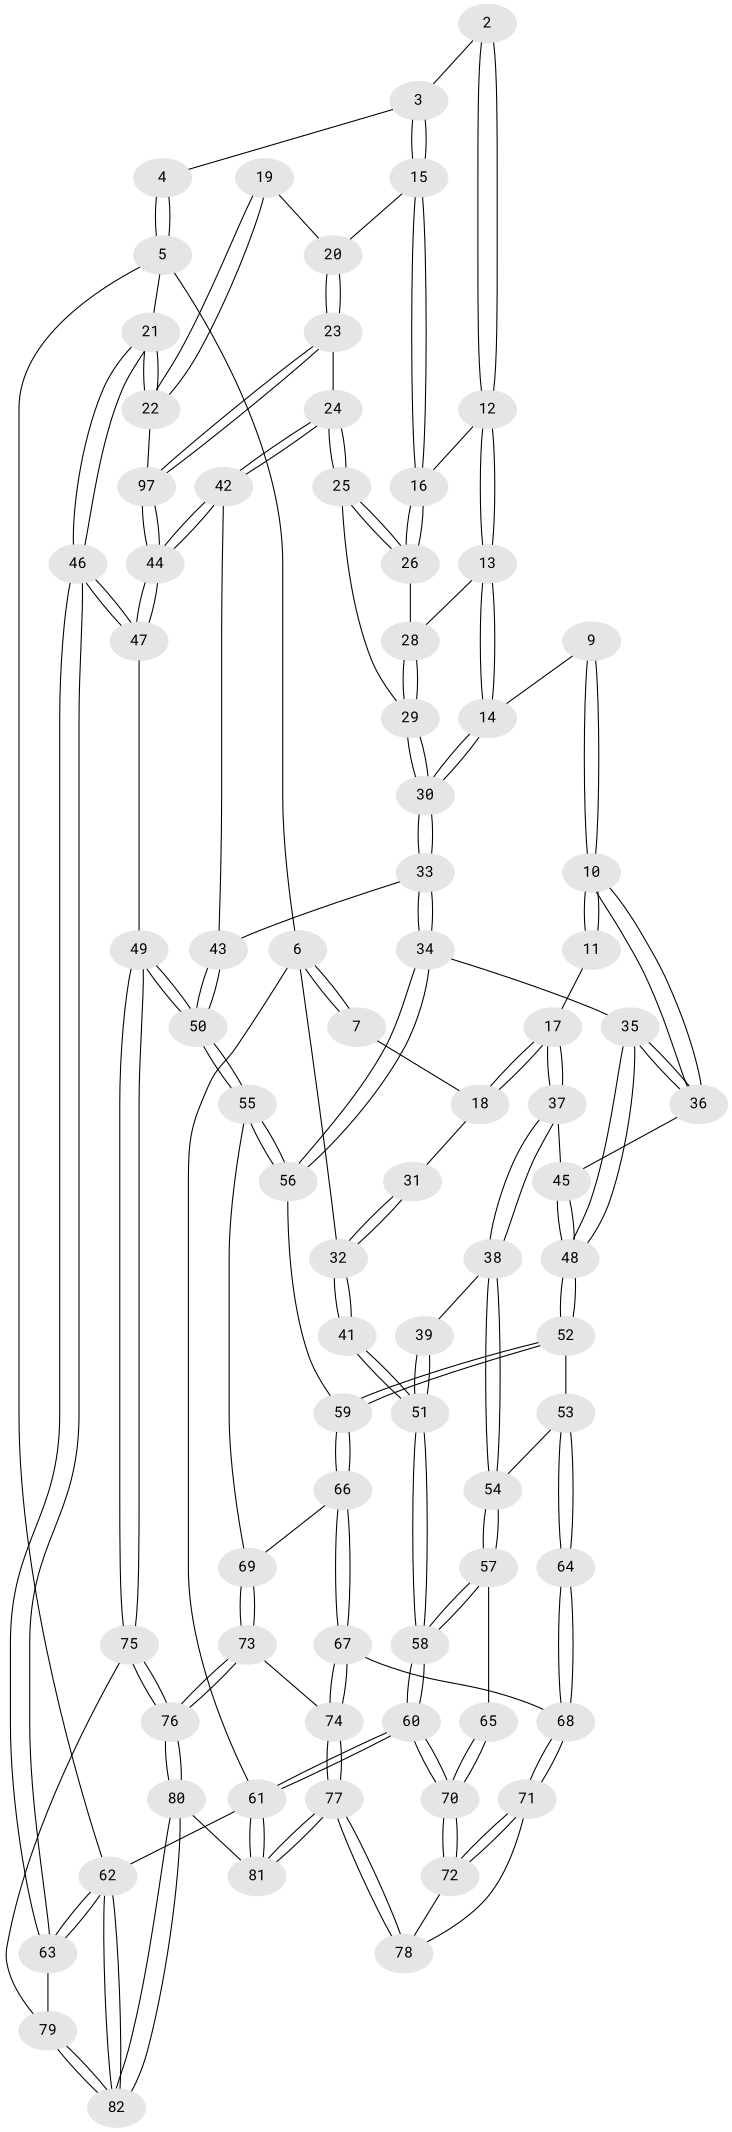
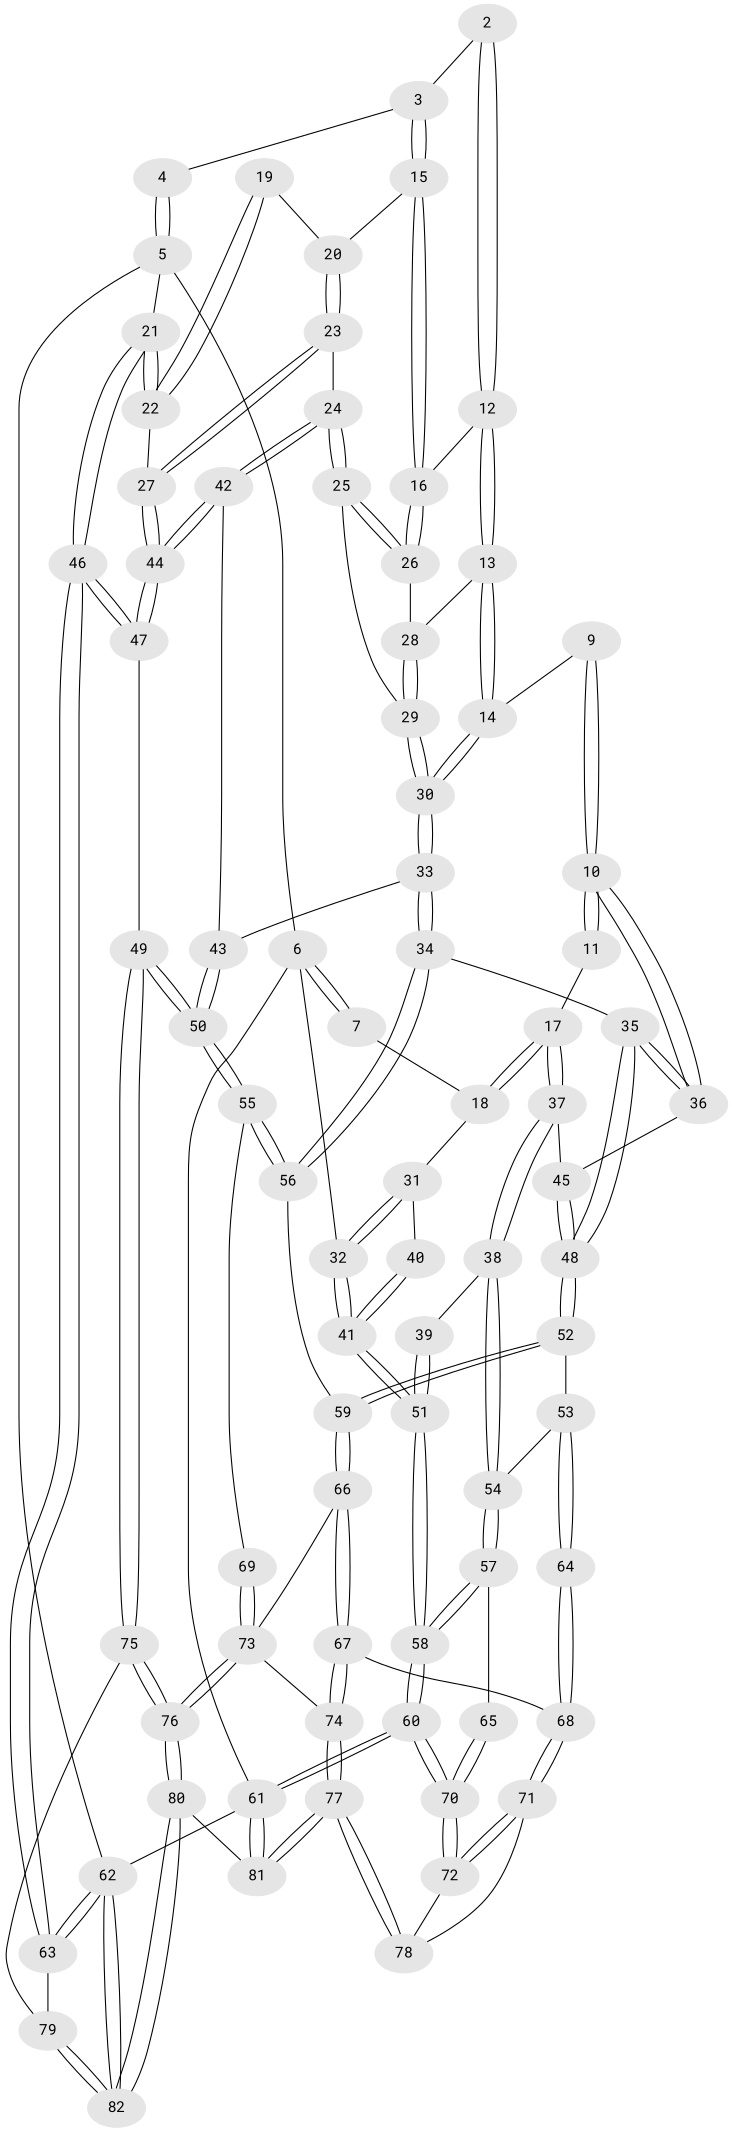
  graph {
    fontname="Roboto Mono"
    node [color=gray90 fontname="Roboto Mono" style=filled]
    edge [fontname="Roboto Mono"]
    2
    3
    12
    9
    10
    14
    4
    15
    13
    16
    5
    20
    6
    21
    62
    19
    22
    7
    32
    61
    46
    63
    82
    18
    41
    81
    31
    11
    17
    36
    30
    45
    37
    28
    26
    29
    33
    23
    38
-   27 [label=97]
+   40
+   27
    24
    47
    44
    25
    42
    43
    34
    51
    35
    56
    50
    48
    59
    52
    39
    54
    57
    58
    55
    49
    79
    75
    53
    76
    69
    60
    64
    66
    68
    65
    73
    70
    67
    72
    71
    74
    77
    78
    80
    2 -- 3
    2 -- 12
    2 -- 12
    3 -- 4
    3 -- 15
    3 -- 15
    12 -- 13
    12 -- 13
    12 -- 16
    9 -- 10
    9 -- 10
    9 -- 14
    10 -- 11
    10 -- 11
    10 -- 36
    10 -- 36
    14 -- 30
    14 -- 30
    4 -- 5
    4 -- 5
    15 -- 16
    15 -- 16
    15 -- 20
    13 -- 14
    13 -- 14
    13 -- 28
    16 -- 26
    16 -- 26
    5 -- 6
    5 -- 21
    5 -- 62
    20 -- 23
    20 -- 23
    6 -- 7
    6 -- 7
    6 -- 32
    6 -- 61
    21 -- 22
    21 -- 22
    21 -- 46
    21 -- 46
    62 -- 63
    62 -- 63
    62 -- 82
    62 -- 82
    19 -- 20
    19 -- 22
    19 -- 22
    22 -- 27
    7 -- 18
    32 -- 41
    32 -- 41
    61 -- 62
    61 -- 81
    61 -- 81
    46 -- 63
    46 -- 63
    46 -- 47
    46 -- 47
    63 -- 79
    18 -- 31
    41 -- 51
    41 -- 51
    31 -- 32
    31 -- 32
+   31 -- 40
    11 -- 17
    17 -- 18
    17 -- 18
    17 -- 37
    17 -- 37
    36 -- 45
    30 -- 33
    30 -- 33
    45 -- 48
    45 -- 48
    37 -- 45
    37 -- 38
    37 -- 38
    28 -- 29
    28 -- 29
    26 -- 28
    29 -- 30
    29 -- 30
    33 -- 43
    33 -- 34
    33 -- 34
    23 -- 27
    23 -- 27
    23 -- 24
    38 -- 39
    38 -- 54
    38 -- 54
+   40 -- 41
+   40 -- 41
    27 -- 44
    27 -- 44
    24 -- 25
    24 -- 25
    24 -- 42
    24 -- 42
    47 -- 49
    44 -- 47
    44 -- 47
    25 -- 26
    25 -- 26
    25 -- 29
    42 -- 44
    42 -- 44
    42 -- 43
    43 -- 50
    43 -- 50
    34 -- 35
    34 -- 56
    34 -- 56
    51 -- 58
    51 -- 58
    35 -- 36
    35 -- 36
    35 -- 48
    35 -- 48
    56 -- 59
    50 -- 55
    50 -- 55
    48 -- 52
    48 -- 52
    59 -- 66
    59 -- 66
    52 -- 59
    52 -- 59
    52 -- 53
    39 -- 51
    39 -- 51
    54 -- 57
    54 -- 57
    57 -- 58
    57 -- 58
    57 -- 65
    58 -- 60
    58 -- 60
    55 -- 56
    55 -- 56
    55 -- 69
    49 -- 50
    49 -- 50
    49 -- 75
    49 -- 75
    79 -- 82
    79 -- 82
    75 -- 79
    75 -- 76
    75 -- 76
    53 -- 54
    53 -- 64
    53 -- 64
    76 -- 80
    76 -- 80
    69 -- 73
    69 -- 73
    60 -- 61
    60 -- 61
    60 -- 70
    60 -- 70
    64 -- 68
    64 -- 68
-   66 -- 69
+   66 -- 73
    66 -- 67
    66 -- 67
    68 -- 71
    68 -- 71
    65 -- 70
    65 -- 70
    73 -- 76
    73 -- 76
    73 -- 74
    70 -- 72
    70 -- 72
    67 -- 68
    67 -- 74
    67 -- 74
    72 -- 78
    71 -- 72
    71 -- 72
    71 -- 78
    74 -- 77
    74 -- 77
    77 -- 81
    77 -- 81
    77 -- 78
    77 -- 78
    80 -- 82
    80 -- 82
    80 -- 81
  }
